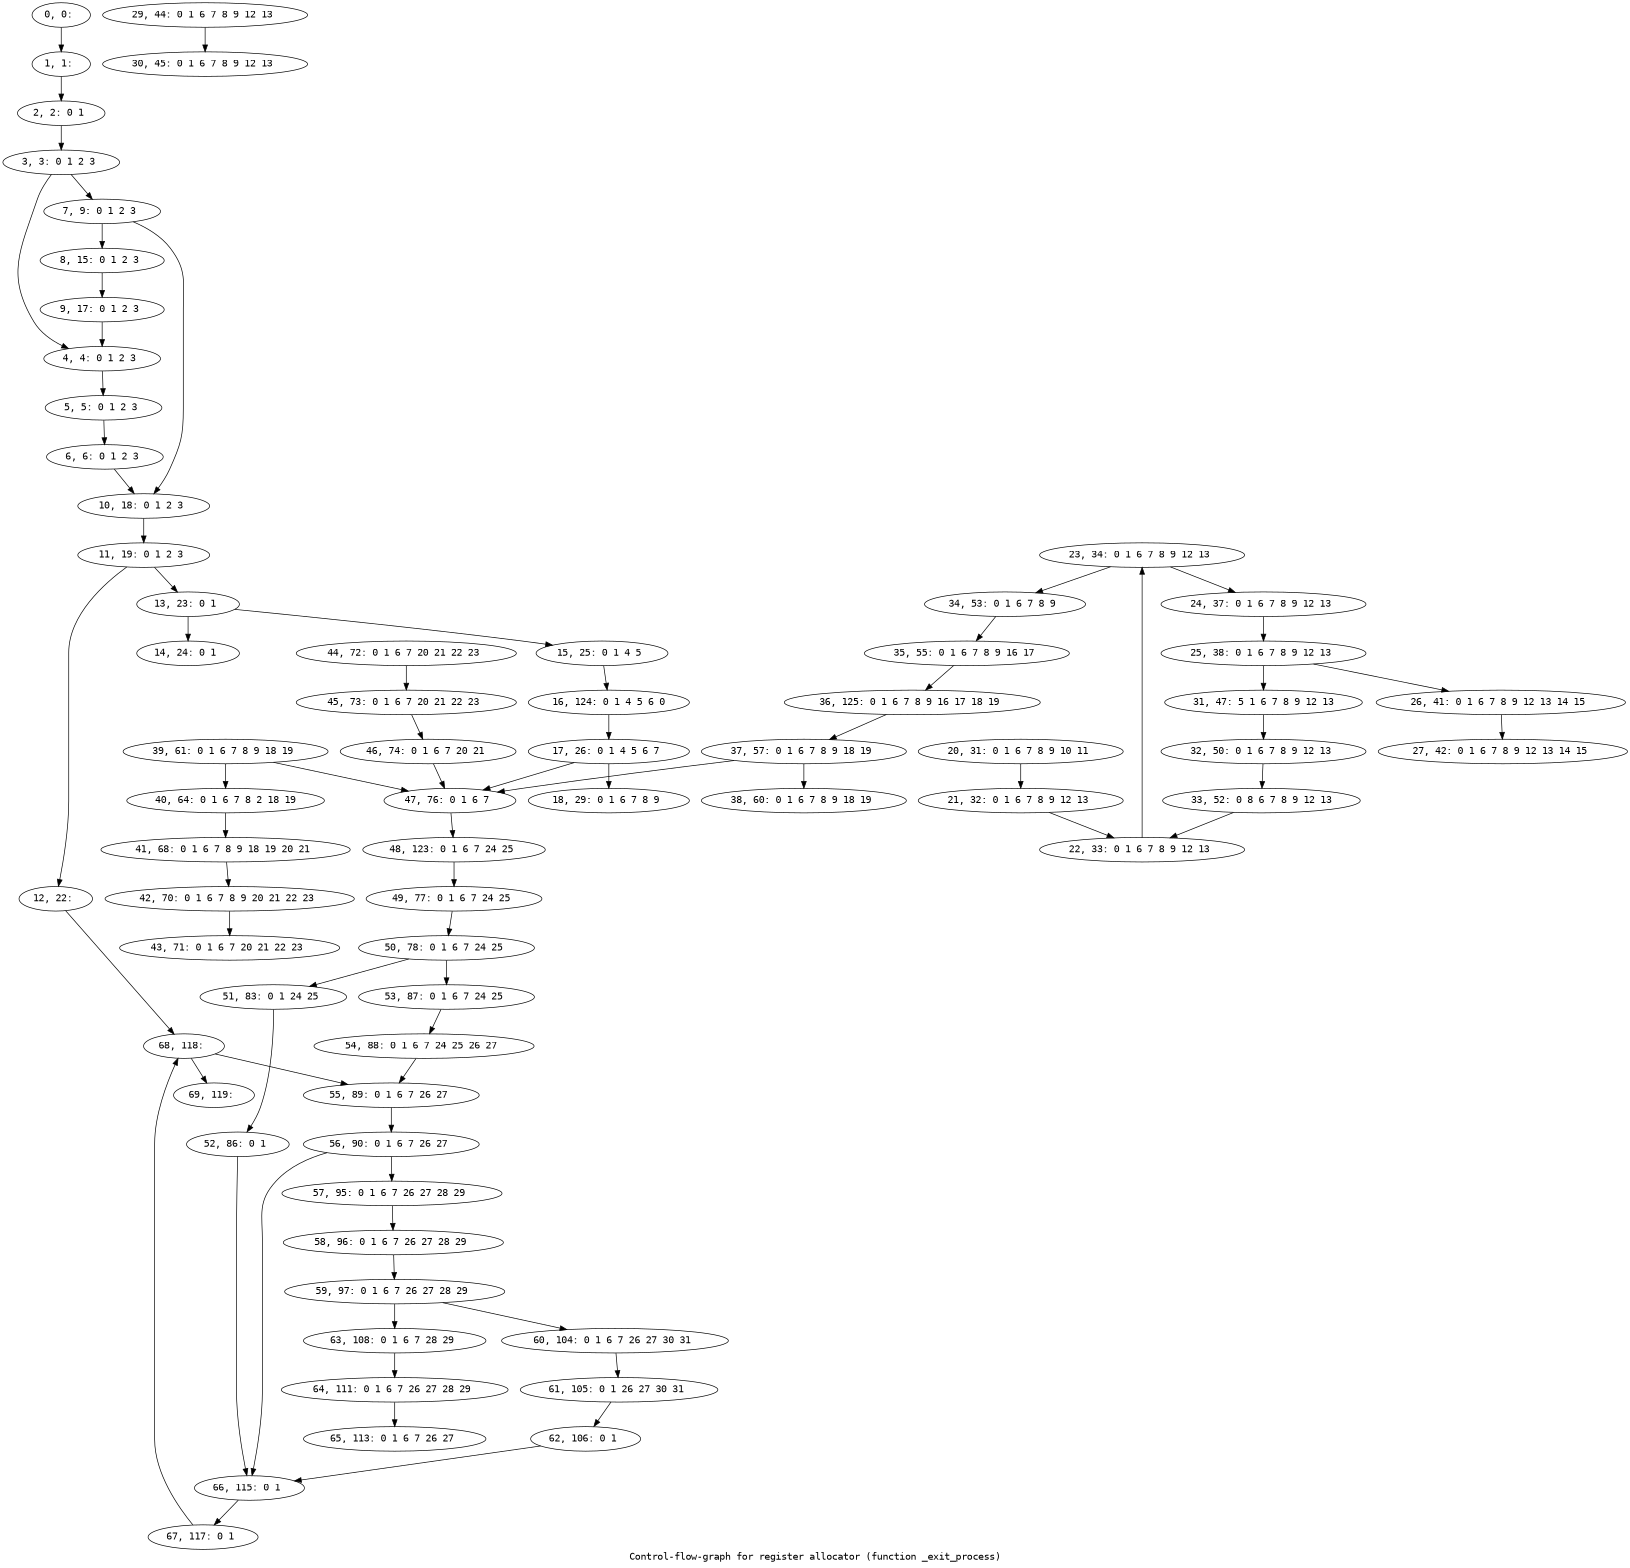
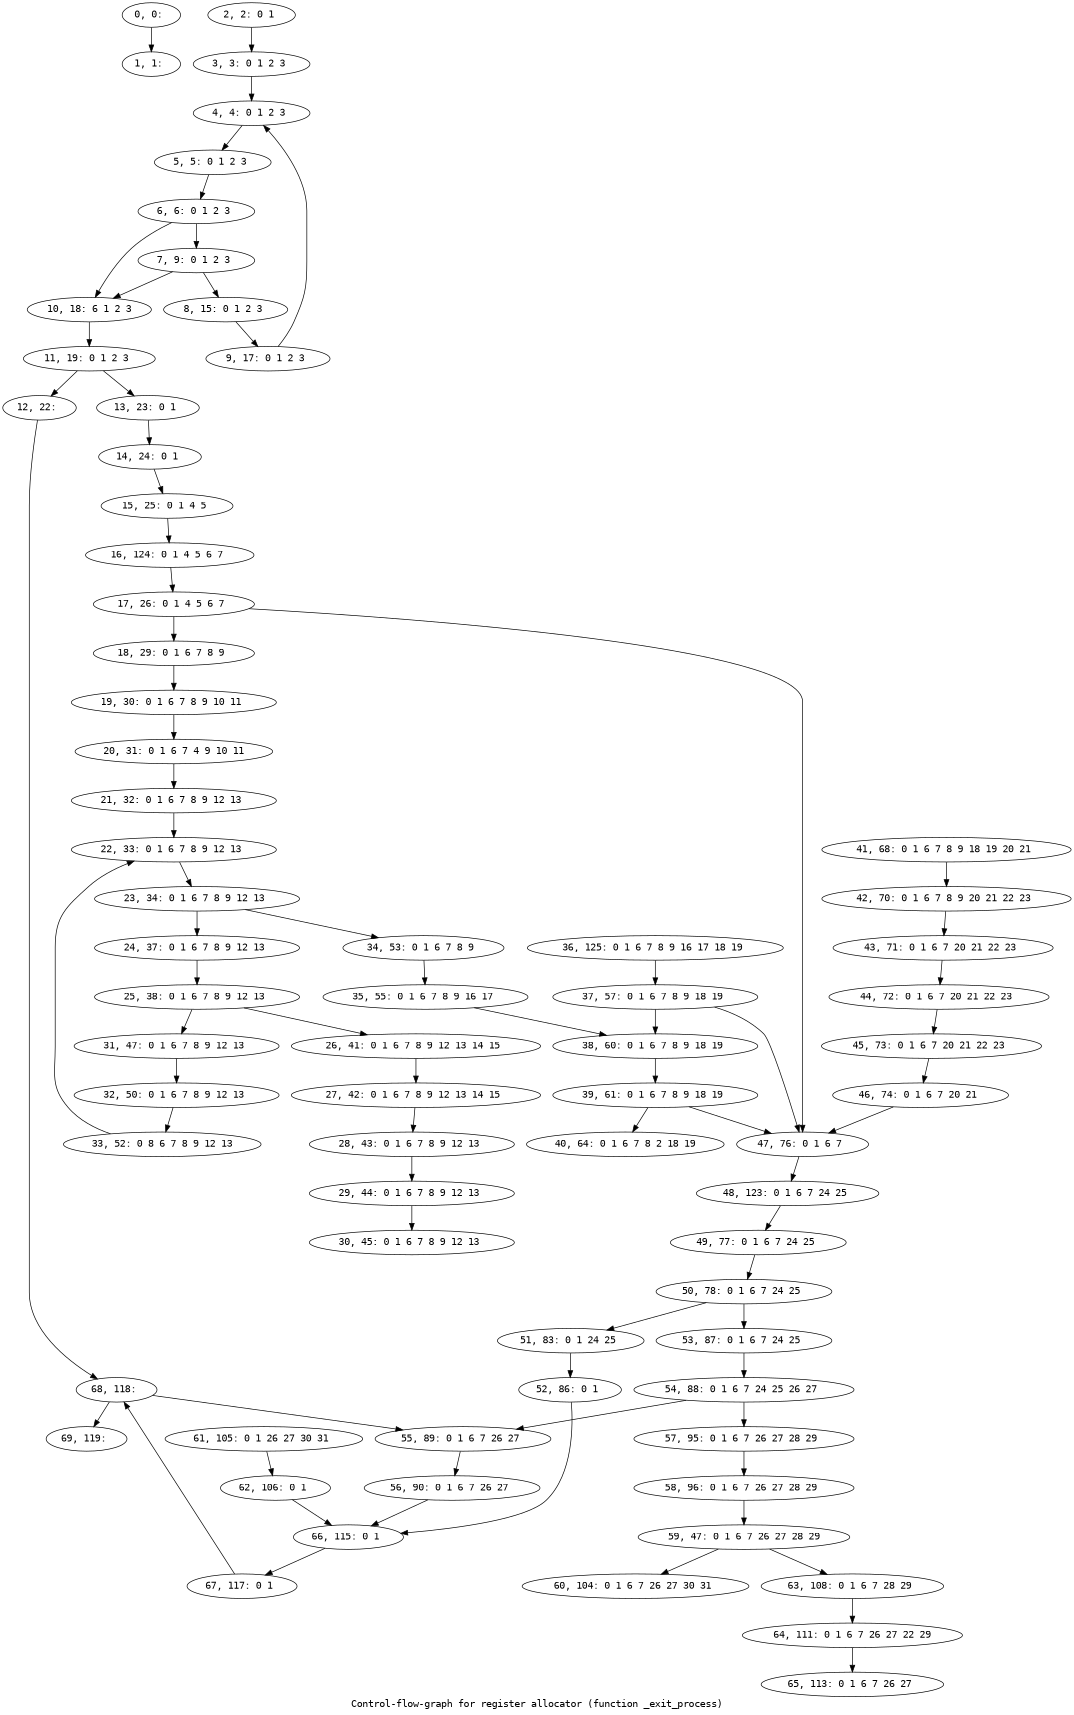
  digraph {
    fontname="DejaVu Sans Mono"
    label="Control-flow-graph for register allocator (function _exit_process)"
    node [fontname="DejaVu Sans Mono"]
    edge [fontname="DejaVu Sans Mono"]
    n1 [label="0, 0: "]
    n2 [label="1, 1: "]
    n3 [label="2, 2: 0 1 "]
    n4 [label="3, 3: 0 1 2 3 "]
    n5 [label="4, 4: 0 1 2 3 "]
    n6 [label="5, 5: 0 1 2 3 "]
    n7 [label="6, 6: 0 1 2 3 "]
    n8 [label="7, 9: 0 1 2 3 "]
-   n9 [label="10, 18: 0 1 2 3 "]
+   n9 [label="10, 18: 6 1 2 3"]
    n10 [label="8, 15: 0 1 2 3 "]
    n11 [label="11, 19: 0 1 2 3 "]
    n12 [label="9, 17: 0 1 2 3 "]
    n13 [label="12, 22: "]
    n14 [label="13, 23: 0 1 "]
    n15 [label="68, 118: "]
    n16 [label="14, 24: 0 1 "]
    n17 [label="55, 89: 0 1 6 7 26 27 "]
    n18 [label="69, 119: "]
    n19 [label="15, 25: 0 1 4 5 "]
-   n20 [label="16, 124: 0 1 4 5 6 0"]
+   n20 [label="16, 124: 0 1 4 5 6 7 "]
    n21 [label="17, 26: 0 1 4 5 6 7 "]
    n22 [label="18, 29: 0 1 6 7 8 9 "]
    n23 [label="47, 76: 0 1 6 7 "]
+   n24 [label="19, 30: 0 1 6 7 8 9 10 11 "]
    n25 [label="48, 123: 0 1 6 7 24 25 "]
-   n26 [label="20, 31: 0 1 6 7 8 9 10 11 "]
+   n26 [label="20, 31: 0 1 6 7 4 9 10 11"]
    n27 [label="21, 32: 0 1 6 7 8 9 12 13 "]
    n28 [label="22, 33: 0 1 6 7 8 9 12 13 "]
    n29 [label="23, 34: 0 1 6 7 8 9 12 13 "]
    n30 [label="24, 37: 0 1 6 7 8 9 12 13 "]
    n31 [label="34, 53: 0 1 6 7 8 9 "]
    n32 [label="25, 38: 0 1 6 7 8 9 12 13 "]
    n33 [label="35, 55: 0 1 6 7 8 9 16 17 "]
    n34 [label="26, 41: 0 1 6 7 8 9 12 13 14 15 "]
-   n35 [label="31, 47: 5 1 6 7 8 9 12 13"]
+   n35 [label="31, 47: 0 1 6 7 8 9 12 13 "]
    n36 [label="27, 42: 0 1 6 7 8 9 12 13 14 15 "]
    n37 [label="32, 50: 0 1 6 7 8 9 12 13 "]
+   n38 [label="28, 43: 0 1 6 7 8 9 12 13 "]
    n39 [label="29, 44: 0 1 6 7 8 9 12 13 "]
    n40 [label="30, 45: 0 1 6 7 8 9 12 13 "]
    n41 [label="33, 52: 0 8 6 7 8 9 12 13"]
    n42 [label="36, 125: 0 1 6 7 8 9 16 17 18 19 "]
    n43 [label="37, 57: 0 1 6 7 8 9 18 19 "]
    n44 [label="38, 60: 0 1 6 7 8 9 18 19 "]
    n45 [label="39, 61: 0 1 6 7 8 9 18 19 "]
    n46 [label="40, 64: 0 1 6 7 8 2 18 19"]
    n47 [label="41, 68: 0 1 6 7 8 9 18 19 20 21 "]
    n48 [label="42, 70: 0 1 6 7 8 9 20 21 22 23 "]
    n49 [label="43, 71: 0 1 6 7 20 21 22 23 "]
    n50 [label="44, 72: 0 1 6 7 20 21 22 23 "]
    n51 [label="45, 73: 0 1 6 7 20 21 22 23 "]
    n52 [label="46, 74: 0 1 6 7 20 21 "]
    n53 [label="49, 77: 0 1 6 7 24 25 "]
    n54 [label="50, 78: 0 1 6 7 24 25 "]
    n55 [label="51, 83: 0 1 24 25 "]
    n56 [label="53, 87: 0 1 6 7 24 25 "]
    n57 [label="52, 86: 0 1 "]
    n58 [label="54, 88: 0 1 6 7 24 25 26 27 "]
    n59 [label="66, 115: 0 1 "]
    n60 [label="67, 117: 0 1 "]
    n61 [label="56, 90: 0 1 6 7 26 27 "]
    n62 [label="57, 95: 0 1 6 7 26 27 28 29 "]
    n63 [label="58, 96: 0 1 6 7 26 27 28 29 "]
-   n64 [label="59, 97: 0 1 6 7 26 27 28 29 "]
+   n64 [label="59, 47: 0 1 6 7 26 27 28 29"]
    n65 [label="60, 104: 0 1 6 7 26 27 30 31 "]
    n66 [label="63, 108: 0 1 6 7 28 29 "]
    n67 [label="61, 105: 0 1 26 27 30 31 "]
-   n68 [label="64, 111: 0 1 6 7 26 27 28 29 "]
+   n68 [label="64, 111: 0 1 6 7 26 27 22 29"]
    n69 [label="62, 106: 0 1 "]
    n70 [label="65, 113: 0 1 6 7 26 27 "]
    n1 -> n2
-   n2 -> n3
    n3 -> n4
    n4 -> n5
    n5 -> n6
    n6 -> n7
-   n4 -> n8
+   n7 -> n8
    n7 -> n9
    n8 -> n9
    n8 -> n10
    n9 -> n11
    n10 -> n12
    n11 -> n13
    n11 -> n14
    n12 -> n5
    n13 -> n15
    n14 -> n16
    n15 -> n17
    n15 -> n18
-   n14 -> n19
+   n16 -> n19
    n17 -> n61
    n19 -> n20
    n20 -> n21
    n21 -> n22
    n21 -> n23
+   n22 -> n24
    n23 -> n25
+   n24 -> n26
    n25 -> n53
    n26 -> n27
    n27 -> n28
    n28 -> n29
    n29 -> n30
    n29 -> n31
    n30 -> n32
    n31 -> n33
    n32 -> n34
    n32 -> n35
-   n33 -> n42
+   n33 -> n44
    n34 -> n36
    n35 -> n37
+   n36 -> n38
    n37 -> n41
+   n38 -> n39
    n39 -> n40
    n41 -> n28
    n42 -> n43
    n43 -> n23
    n43 -> n44
+   n44 -> n45
    n45 -> n23
    n45 -> n46
-   n46 -> n47
    n47 -> n48
    n48 -> n49
+   n49 -> n50
    n50 -> n51
    n51 -> n52
    n52 -> n23
    n53 -> n54
    n54 -> n55
    n54 -> n56
    n55 -> n57
    n56 -> n58
    n57 -> n59
    n58 -> n17
    n59 -> n60
    n60 -> n15
    n61 -> n59
-   n61 -> n62
+   n58 -> n62
    n62 -> n63
    n63 -> n64
    n64 -> n65
    n64 -> n66
-   n65 -> n67
    n66 -> n68
    n67 -> n69
    n68 -> n70
    n69 -> n59
  }
